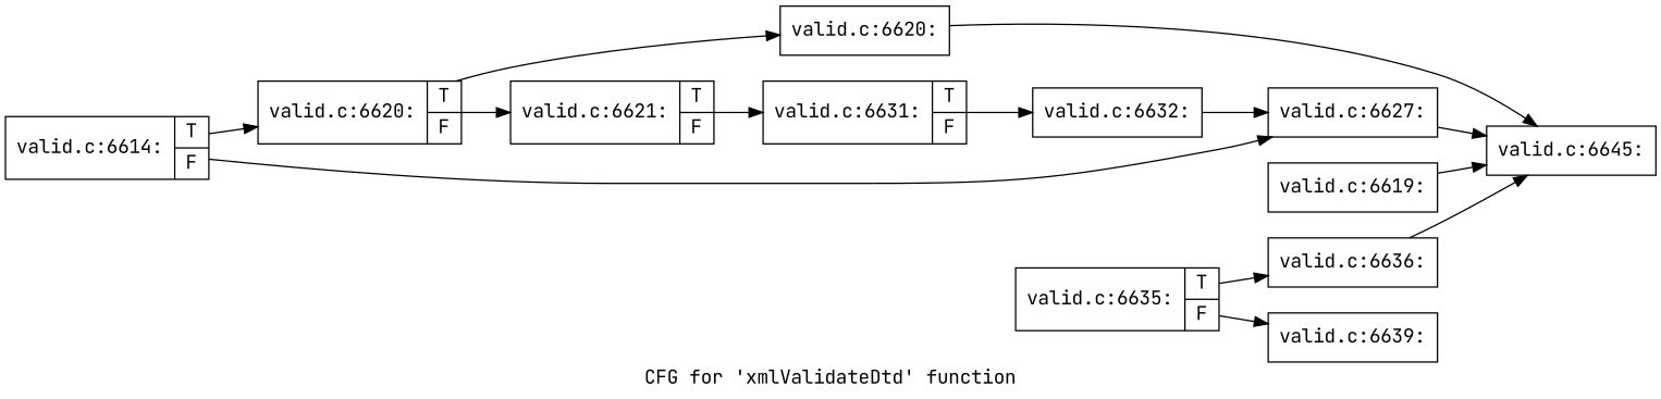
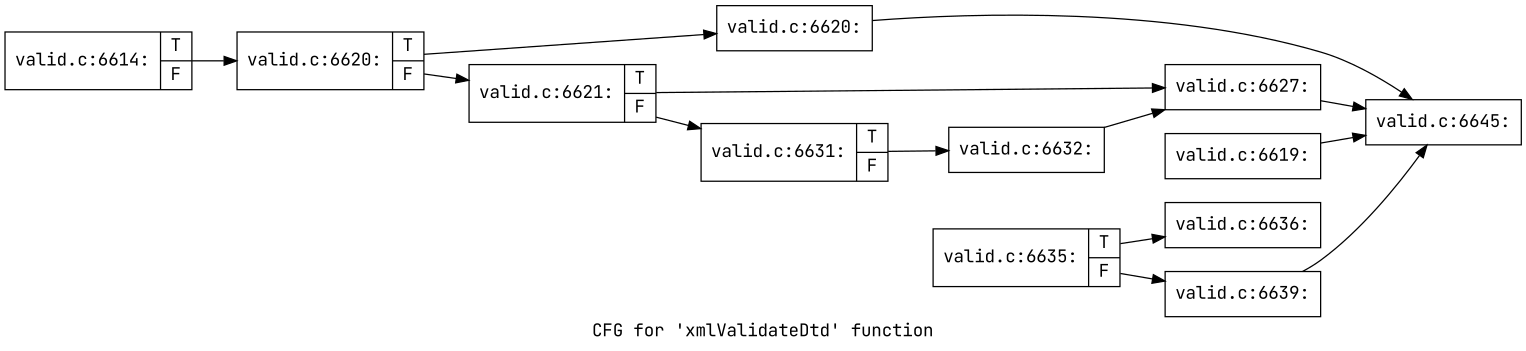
  digraph {
    fontname="JetBrains Mono"
    label="CFG for 'xmlValidateDtd' function"
    rankdir=LR
    node [fontname="JetBrains Mono" shape=record]
    edge [fontname="JetBrains Mono"]
    n1 [label="{valid.c:6614:|{<s0>T|<s1>F}}"]
    n2 [label="{valid.c:6620:|{<s0>T|<s1>F}}"]
    n3 [label="{valid.c:6619:}"]
    n4 [label="{valid.c:6645:}"]
    n5 [label="{valid.c:6620:}"]
    n6 [label="{valid.c:6621:|{<s0>T|<s1>F}}"]
    n7 [label="{valid.c:6627:}"]
    n8 [label="{valid.c:6631:|{<s0>T|<s1>F}}"]
    n9 [label="{valid.c:6632:}"]
    n10 [label="{valid.c:6635:|{<s0>T|<s1>F}}"]
    n11 [label="{valid.c:6636:}"]
    n12 [label="{valid.c:6639:}"]
    n1 -> n2
    n2 -> n5
    n2 -> n6
    n3 -> n4
    n5 -> n4
-   n1 -> n7
+   n6 -> n7
    n6 -> n8
    n7 -> n4
    n8 -> n9
    n9 -> n7
    n10 -> n11
    n10 -> n12
-   n11 -> n4
+   n12 -> n4
  }
